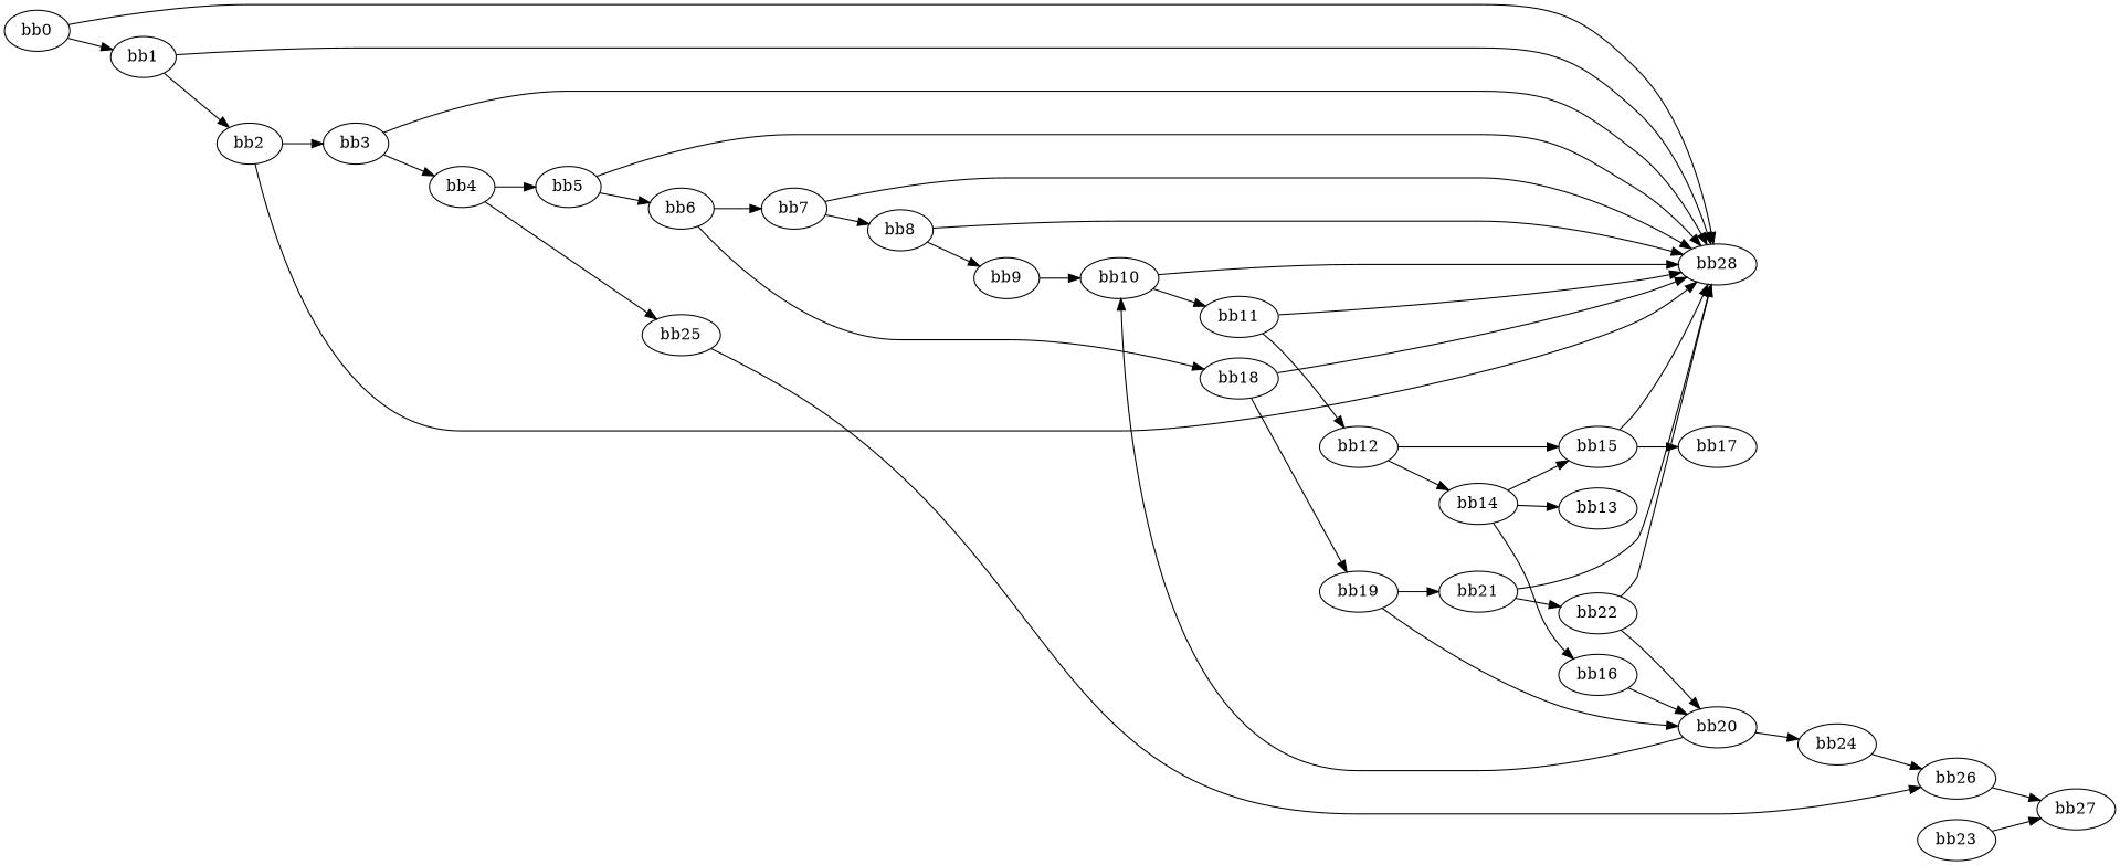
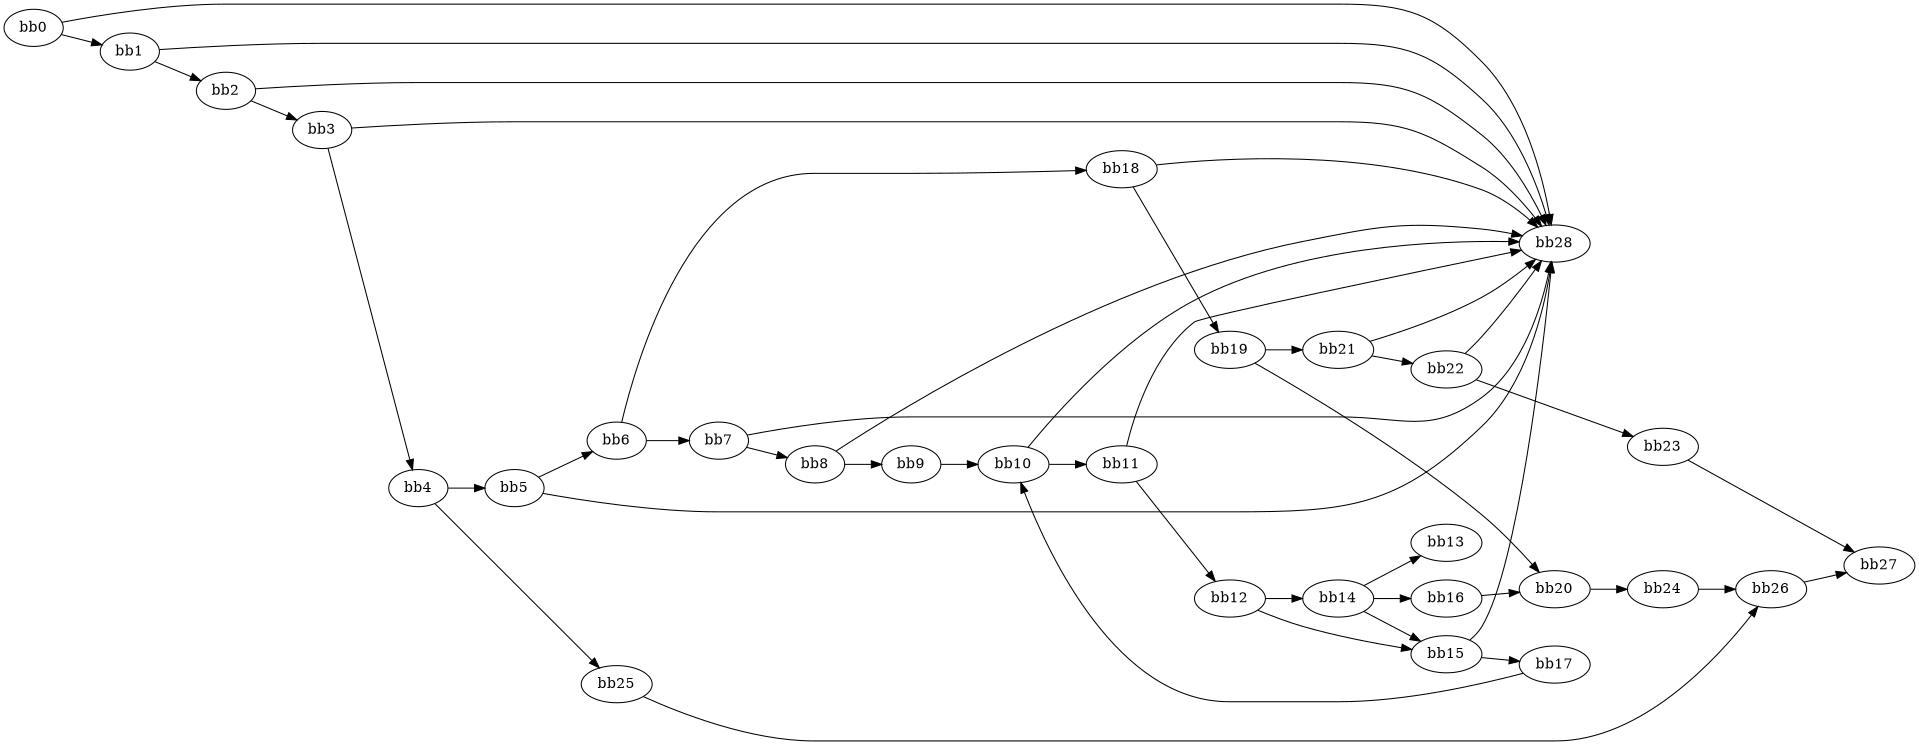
  digraph {
    rankdir=LR
    n1 [label="bb0\l"]
    n2 [label="bb1\l"]
    n3 [label="bb28\l"]
    n4 [label="bb2\l"]
    n5 [label="bb3\l"]
    n6 [label="bb4\l"]
    n7 [label="bb5\l"]
    n8 [label="bb25\l"]
    n9 [label="bb6\l"]
    n10 [label="bb26\l"]
    n11 [label="bb7\l"]
    n12 [label="bb18\l"]
    n13 [label="bb8\l"]
    n14 [label="bb19\l"]
    n15 [label="bb9\l"]
    n16 [label="bb10\l"]
    n17 [label="bb11\l"]
    n18 [label="bb12\l"]
    n19 [label="bb14\l"]
    n20 [label="bb15\l"]
    n21 [label="bb13\l"]
    n22 [label="bb16\l"]
    n23 [label="bb17\l"]
    n24 [label="bb20\l"]
    n25 [label="bb24\l"]
    n26 [label="bb21\l"]
    n27 [label="bb22\l"]
    n28 [label="bb23\l"]
    n29 [label="bb27\l"]
    n1 -> n2
    n1 -> n3
    n2 -> n3
    n2 -> n4
    n4 -> n3
    n4 -> n5
    n5 -> n3
    n5 -> n6
    n6 -> n7
    n6 -> n8
    n7 -> n3
    n7 -> n9
    n8 -> n10
    n9 -> n11
    n9 -> n12
    n10 -> n29
    n11 -> n3
    n11 -> n13
    n12 -> n3
    n12 -> n14
    n13 -> n3
    n13 -> n15
    n14 -> n24
    n14 -> n26
    n15 -> n16
    n16 -> n3
    n16 -> n17
    n17 -> n3
    n17 -> n18
    n18 -> n19
    n18 -> n20
    n19 -> n20
    n19 -> n21
    n19 -> n22
    n20 -> n3
    n20 -> n23
    n22 -> n24
-   n24 -> n16
+   n23 -> n16
    n24 -> n25
    n25 -> n10
    n26 -> n3
    n26 -> n27
    n27 -> n3
-   n27 -> n24
+   n27 -> n28
    n28 -> n29
  }
